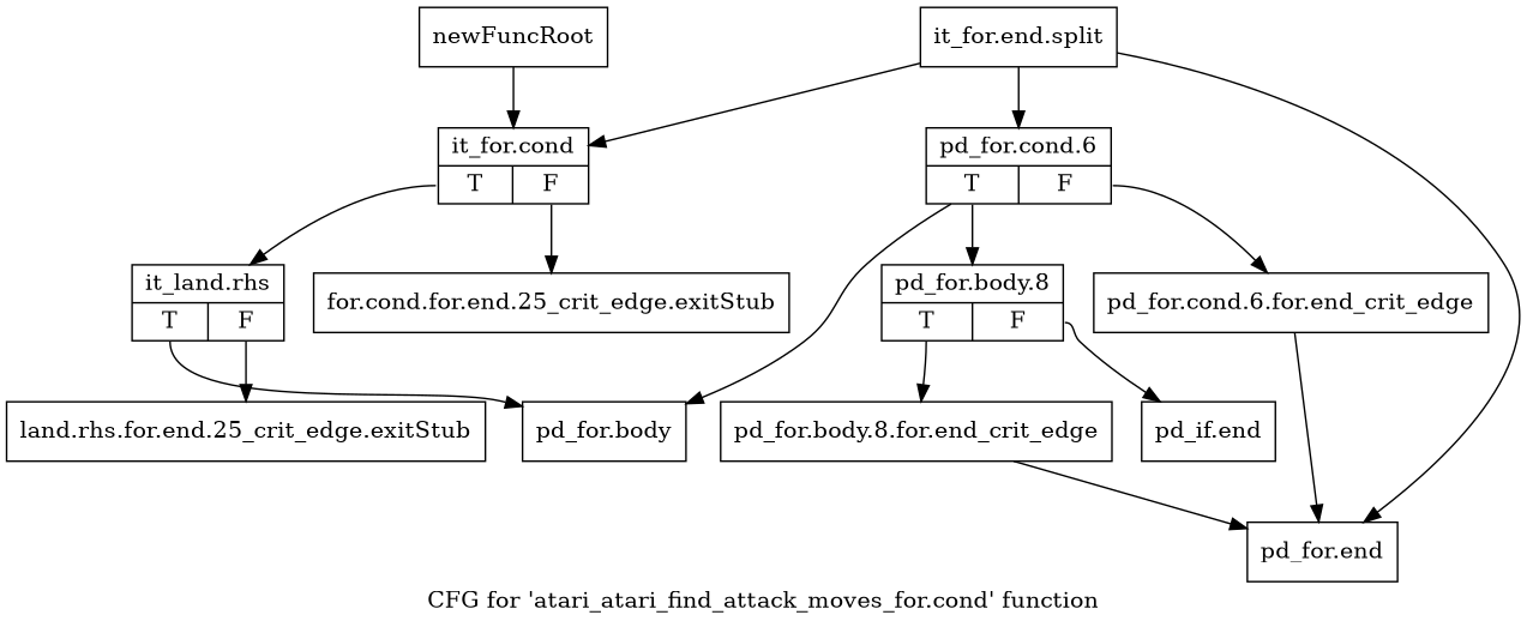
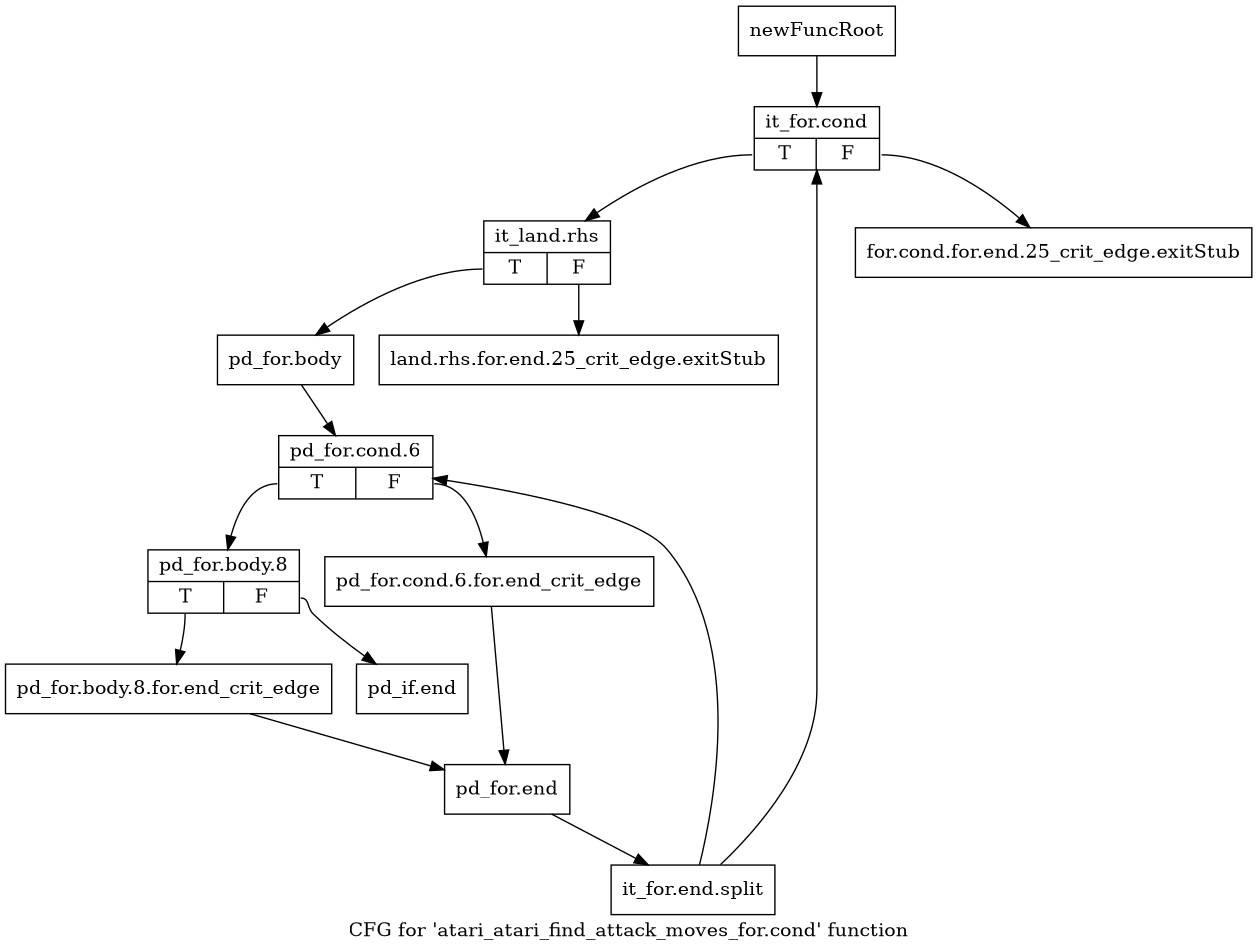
  digraph {
    label="CFG for 'atari_atari_find_attack_moves_for.cond' function"
    node [shape=record]
    n1 [label="{newFuncRoot}"]
    n2 [label="{it_for.cond|{<s0>T|<s1>F}}"]
    n3 [label="{for.cond.for.end.25_crit_edge.exitStub}"]
    n4 [label="{it_land.rhs|{<s0>T|<s1>F}}"]
    n5 [label="{land.rhs.for.end.25_crit_edge.exitStub}"]
    n6 [label="{pd_for.body}"]
    n7 [label="{pd_for.cond.6|{<s0>T|<s1>F}}"]
    n8 [label="{pd_for.body.8|{<s0>T|<s1>F}}"]
    n9 [label="{pd_for.cond.6.for.end_crit_edge}"]
    n10 [label="{pd_for.body.8.for.end_crit_edge}"]
    n11 [label="{pd_if.end}"]
    n12 [label="{pd_for.end}"]
    n13 [label="{it_for.end.split}"]
    n1 -> n2
    n2 -> n3 [tailport=s1]
    n2 -> n4 [tailport=s0]
    n4 -> n5 [tailport=s1]
    n4 -> n6 [tailport=s0]
-   n7 -> n6
+   n6 -> n7
    n7 -> n8 [tailport=s0]
    n7 -> n9 [tailport=s1]
    n8 -> n10 [tailport=s0]
    n8 -> n11 [tailport=s1]
    n9 -> n12
    n10 -> n12
-   n13 -> n12
+   n12 -> n13
    n13 -> n2
    n13 -> n7
  }
